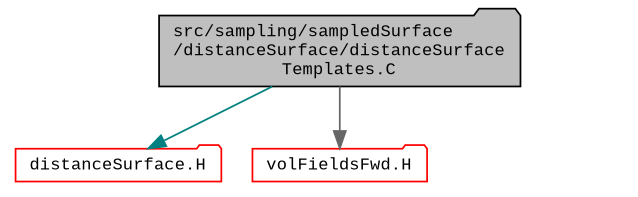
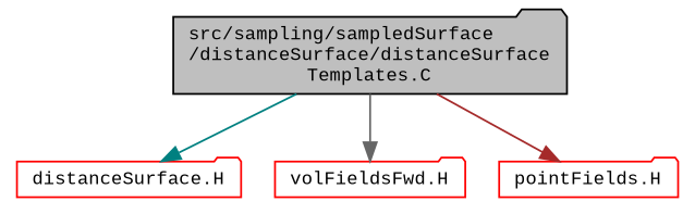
  digraph {
    fontname="Liberation Mono"
    node [color=red fontname="Liberation Mono" fontsize=10 shape=folder]
    edge [fontname="Liberation Mono" fontsize=10 labelfontname=FreeSans labelfontsize=10 style=solid]
    n1 [color=black fillcolor=grey75 fontcolor=black height=0.2 label="src/sampling/sampledSurface\l/distanceSurface/distanceSurface\lTemplates.C" style=filled width=0.4]
    n2 [height=0.2 label="distanceSurface.H" width=0.4]
    n3 [height=0.2 label="volFieldsFwd.H" width=0.4]
+   n4 [height=0.2 label="pointFields.H" width=0.4]
    n1 -> n2 [color=teal]
    n1 -> n3 [color=gray40]
+   n1 -> n4 [color=brown]
  }
